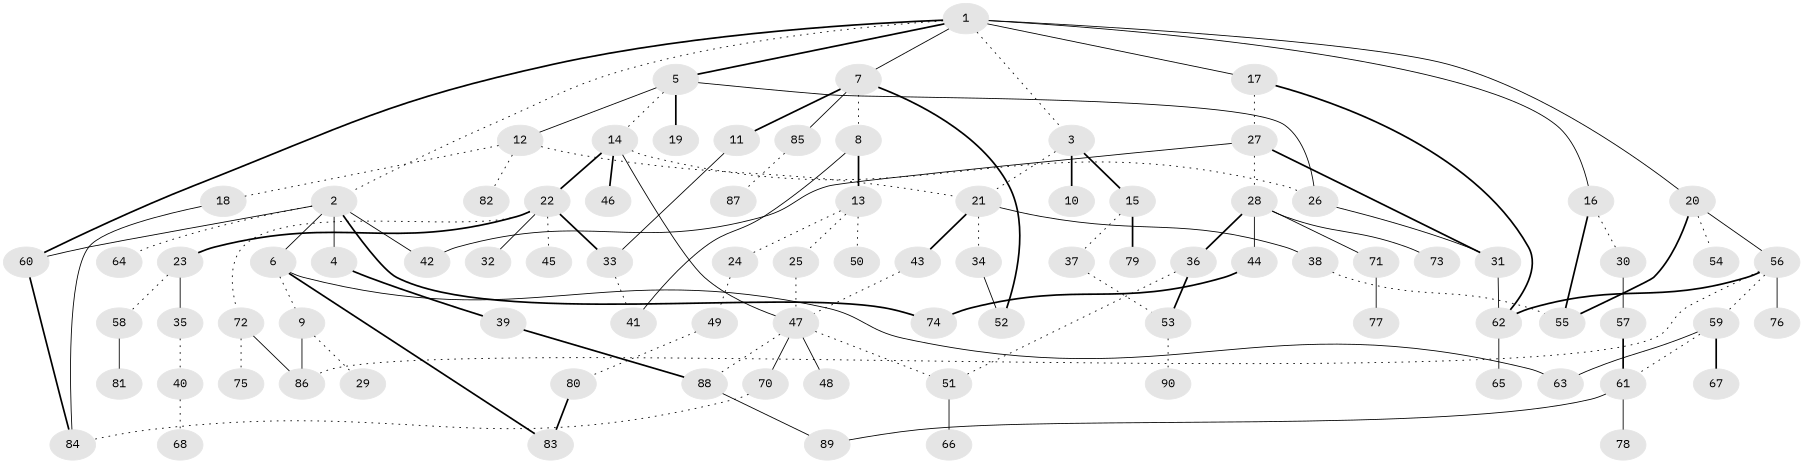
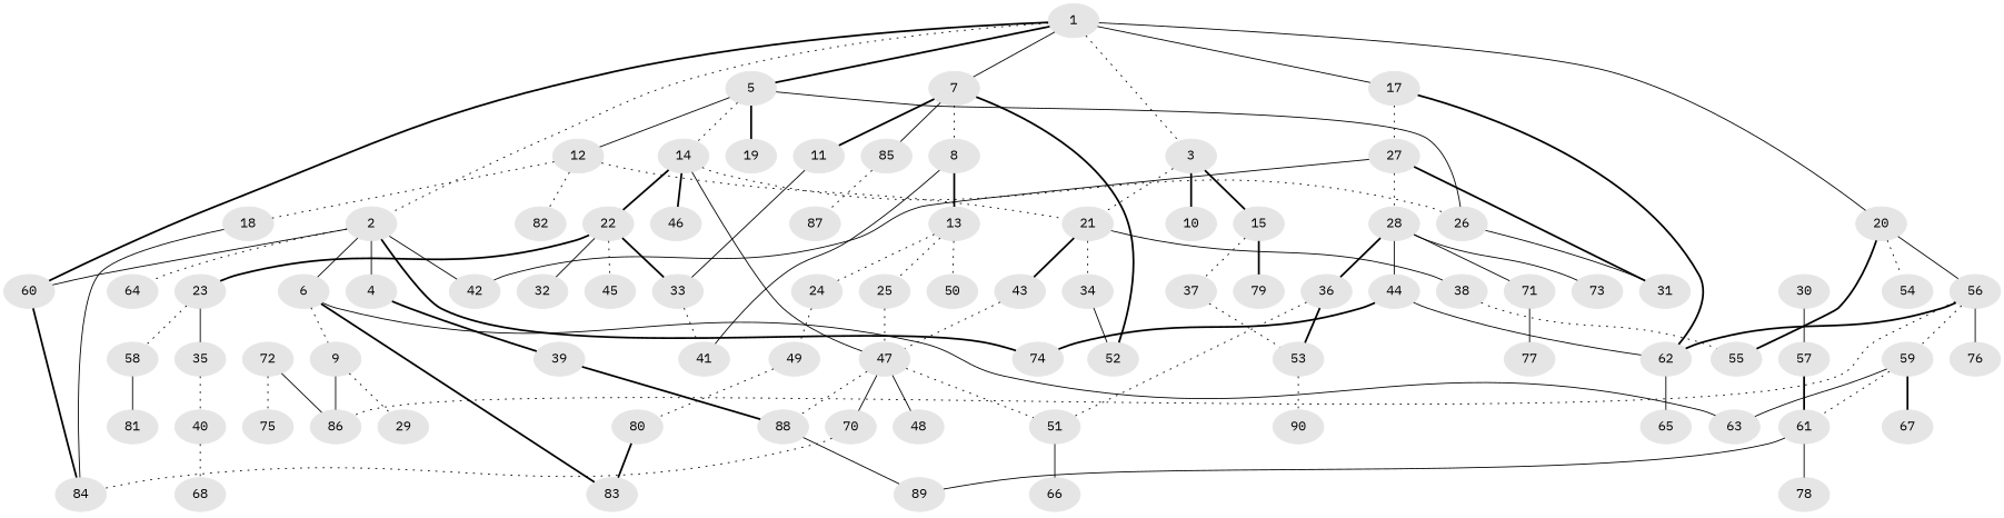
  graph {
    fontname="IBM Plex Mono"
    node [color=gray90 fontname="IBM Plex Mono" style=filled]
    edge [fontname="IBM Plex Mono" style=dotted]
    1
    2
    3
    5
    7
-   16
    17
    20
    60
    4
    6
    42
    64
    74
    10
    15
    21
    12
    14
    19
    26
    8
    11
    52
    85
    30
    55
    27
    62
    54
    56
    84
    39
    9
    63
    83
    37
    79
    34
    38
    43
    88
    18
    82
    22
    46
    47
    31
    29
    86
    13
    41
    33
    87
    24
    25
    50
    49
    23
    32
    45
    72
    51
    48
    70
    53
    57
    28
    65
    59
    76
    35
    58
    75
    40
    81
    80
    36
    44
    71
    73
    77
    61
    68
    66
    90
    89
    67
    78
    1 -- 2
    1 -- 3
    1 -- 5 [style=bold]
    1 -- 7 [style=solid]
-   1 -- 16 [style=solid]
    1 -- 17 [style=solid]
    1 -- 20 [style=solid]
    1 -- 60 [style=bold]
    2 -- 60 [style=solid]
    2 -- 4 [style=solid]
    2 -- 6 [style=solid]
    2 -- 42 [style=solid]
    2 -- 64
    2 -- 74 [style=bold]
    3 -- 10 [style=bold]
    3 -- 15 [style=bold]
    3 -- 21
    5 -- 12 [style=solid]
    5 -- 14
    5 -- 19 [style=bold]
    5 -- 26 [style=solid]
    7 -- 8
    7 -- 11 [style=bold]
    7 -- 52 [style=bold]
    7 -- 85 [style=solid]
-   16 -- 30
-   16 -- 55 [style=bold]
    17 -- 27
    17 -- 62 [style=bold]
    20 -- 55 [style=bold]
    20 -- 54
    20 -- 56 [style=solid]
    60 -- 84 [style=bold]
    4 -- 39 [style=bold]
    6 -- 9
    6 -- 63 [style=solid]
    6 -- 83 [style=bold]
    15 -- 37
    15 -- 79 [style=bold]
    21 -- 34
    21 -- 38 [style=solid]
    21 -- 43 [style=bold]
    12 -- 21
    12 -- 18
    12 -- 82
    14 -- 26
    14 -- 22 [style=bold]
    14 -- 46 [style=bold]
    14 -- 47 [style=solid]
    26 -- 31 [style=solid]
    8 -- 13 [style=bold]
    8 -- 41 [style=solid]
    11 -- 33 [style=solid]
    85 -- 87
    30 -- 57 [style=solid]
    27 -- 42 [style=solid]
    27 -- 31 [style=bold]
    27 -- 28
    62 -- 65 [style=solid]
    56 -- 62 [style=bold]
    56 -- 86
    56 -- 59
    56 -- 76 [style=solid]
    39 -- 88 [style=bold]
    9 -- 29
    9 -- 86 [style=solid]
    37 -- 53
    34 -- 52 [style=solid]
    38 -- 55
    43 -- 47
    88 -- 89 [style=solid]
    18 -- 84 [style=solid]
    22 -- 33 [style=bold]
    22 -- 23 [style=bold]
    22 -- 32 [style=solid]
    22 -- 45
-   22 -- 72
    47 -- 88
    47 -- 51
    47 -- 48 [style=solid]
    47 -- 70 [style=solid]
-   31 -- 62 [style=solid]
+   44 -- 62 [style=solid]
    13 -- 24
    13 -- 25
    13 -- 50
    33 -- 41
    24 -- 49
    25 -- 47
    49 -- 80
    23 -- 35 [style=solid]
    23 -- 58
    72 -- 86 [style=solid]
    72 -- 75
    51 -- 66 [style=solid]
    70 -- 84
    53 -- 90
    57 -- 61 [style=bold]
    28 -- 36 [style=bold]
    28 -- 44 [style=solid]
    28 -- 71 [style=solid]
    28 -- 73 [style=solid]
    59 -- 63 [style=solid]
    59 -- 61
    59 -- 67 [style=bold]
    35 -- 40
    58 -- 81 [style=solid]
    40 -- 68
    80 -- 83 [style=bold]
    36 -- 51
    36 -- 53 [style=bold]
    44 -- 74 [style=bold]
    71 -- 77 [style=solid]
    61 -- 89 [style=solid]
    61 -- 78 [style=solid]
  }
